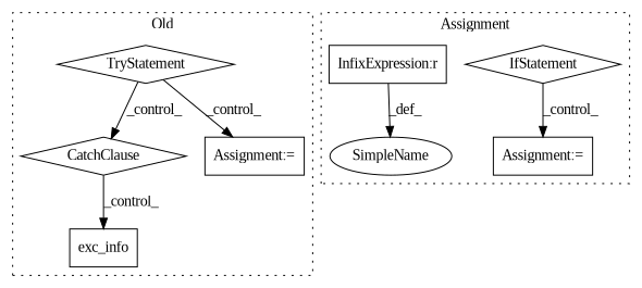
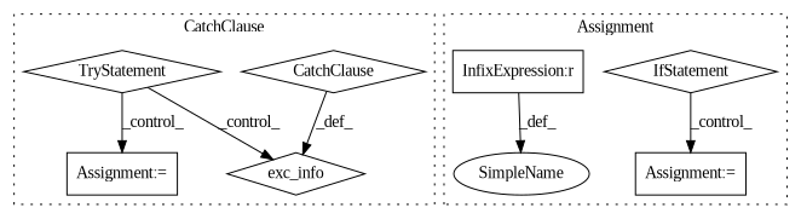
  digraph {
    fontname="Liberation Serif"
    node [a=7 fontname="Liberation Serif" l=4 shape=box]
    edge [fontname="Liberation Serif"]
-   n1 [a=32 l=10 label=exc_info s=5675]
+   n1 [a=32 l=10 label=exc_info s=5675 shape=diamond]
    n2 [a=12 l="11,2" label=CatchClause s="5608,5642" shape=diamond]
    n3 [a=54 label=TryStatement s=5424 shape=diamond]
    n4 [l=1 label="Assignment:=" s=5438]
    n5 [a=25 l="4,2" label=IfStatement s="5801,5837" shape=diamond]
    n6 [a=27 label="InfixExpression:r" s=5831]
    n7 [l=1 label="Assignment:=" s=6036]
    n8 [a=42 label=SimpleName shape=ellipse l=""]
    subgraph cluster_1 {
-     label=Old
+     label=CatchClause
      style=dotted
      n1
      n2
      n3
      n4
    }
    subgraph cluster_2 {
      label=Assignment
      style=dotted
      n5
      n6
      n7
      n8
    }
-   n2 -> n1 [label=_control_]
-   n3 -> n2 [label=_control_]
+   n2 -> n1 [label=_def_]
+   n3 -> n1 [label=_control_]
    n3 -> n4 [label=_control_]
    n5 -> n7 [label=_control_]
    n6 -> n8 [label=_def_]
  }
